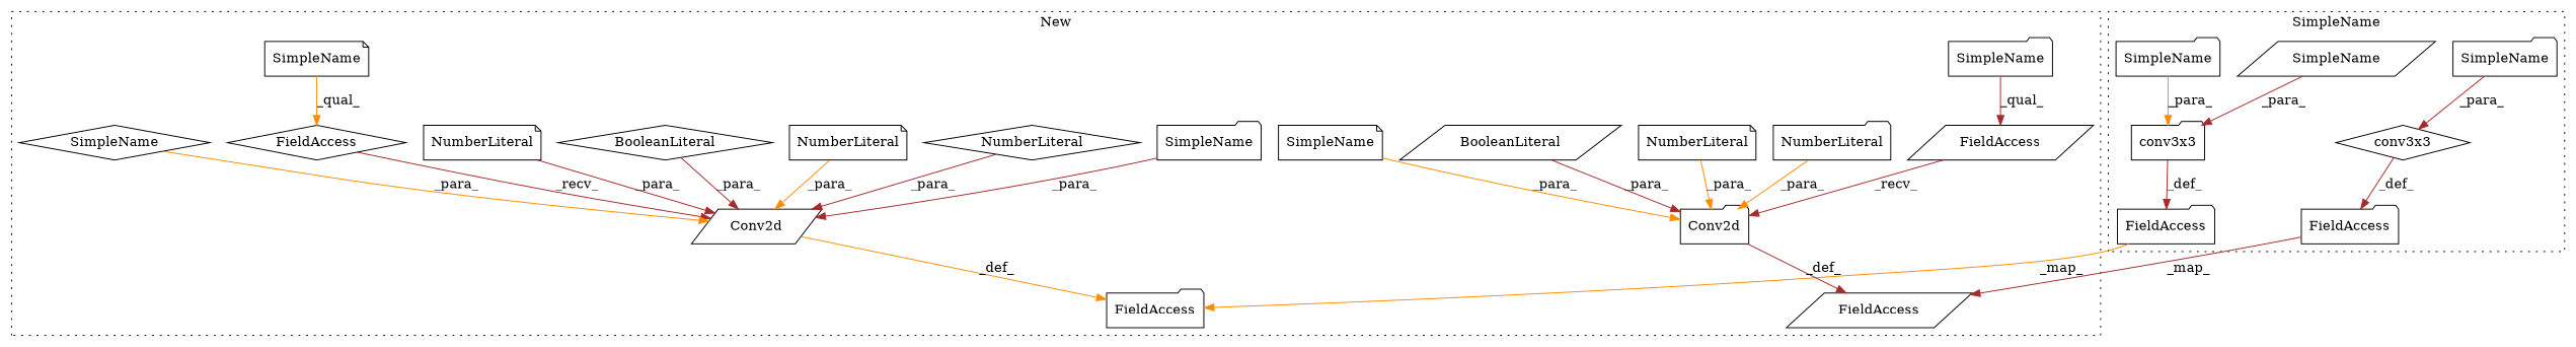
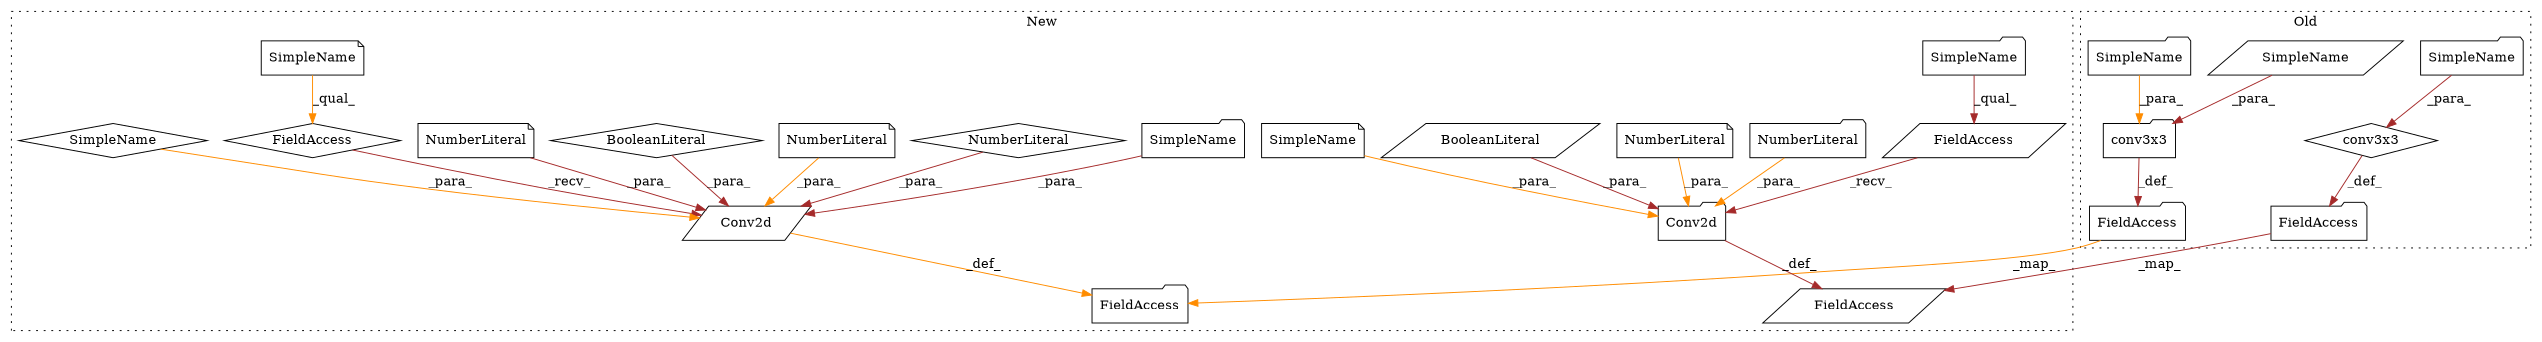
  digraph {
    node [a=42 l=6 s=1352 shape=folder]
    edge [color=brown]
    n1 [a=32 l="8,1" label=conv3x3 s="1493,1514"]
    n2 [a=22 l=10 label=FieldAccess s=1482]
    n3 [a=32 l="8,1" label=conv3x3 s="1401,1432" shape=diamond]
    n4 [a=22 l=10 label=FieldAccess s=1390]
    n5 [label=SimpleName s=1501 shape=parallelogram]
    n6 [label=SimpleName s=1419]
    n7 [label=SimpleName s=1508]
    n8 [a=32 l="7,1" label=Conv2d s="1361,1393" shape=parallelogram]
    n9 [a=34 l=1 label=NumberLiteral s=1384 shape=diamond]
    n10 [a=34 l=1 label=NumberLiteral s=1382 shape=note]
    n11 [a=22 l=8 label=FieldAccess shape=diamond]
    n12 [a=9 l=5 label=BooleanLiteral s=1388 shape=diamond]
    n13 [a=34 l=1 label=NumberLiteral s=1386 shape=note]
    n14 [a=22 l=10 label=FieldAccess s=1341]
    n15 [a=32 l="7,1" label=Conv2d s="1251,1291"]
    n16 [a=34 l=1 label=NumberLiteral s=1275]
    n17 [a=34 l=1 label=NumberLiteral s=1284 shape=note]
    n18 [a=22 l=8 label=FieldAccess s=1242 shape=parallelogram]
    n19 [a=9 l=5 label=BooleanLiteral s=1286 shape=parallelogram]
    n20 [a=22 l=10 label=FieldAccess s=1231 shape=parallelogram]
    n21 [l=5 label=SimpleName shape=note]
    n22 [l=5 label=SimpleName s=1242]
    n23 [label=SimpleName s=1375 shape=diamond]
    n24 [label=SimpleName s=1368]
    n25 [label=SimpleName s=1268 shape=note]
    subgraph cluster_1 {
-     label=SimpleName
+     label=Old
      style=dotted
      n1
      n2
      n3
      n4
      n5
      n6
      n7
    }
    subgraph cluster_2 {
      label=New
      style=dotted
      n8
      n9
      n10
      n11
      n12
      n13
      n14
      n15
      n16
      n17
      n18
      n19
      n20
      n21
      n22
      n23
      n24
      n25
    }
    n1 -> n2 [label=_def_]
    n2 -> n14 [label=_map_ color=darkorange]
    n3 -> n4 [label=_def_]
    n4 -> n20 [label=_map_]
    n5 -> n1 [label=_para_]
    n6 -> n3 [label=_para_]
    n7 -> n1 [label=_para_ color=darkorange]
    n8 -> n14 [label=_def_ color=darkorange]
    n9 -> n8 [label=_para_]
    n10 -> n8 [label=_para_ color=darkorange]
    n11 -> n8 [label=_recv_]
    n12 -> n8 [label=_para_]
    n13 -> n8 [label=_para_]
    n15 -> n20 [label=_def_]
    n16 -> n15 [label=_para_ color=darkorange]
    n17 -> n15 [label=_para_ color=darkorange]
    n18 -> n15 [label=_recv_]
    n19 -> n15 [label=_para_]
    n21 -> n11 [label=_qual_ color=darkorange]
    n22 -> n18 [label=_qual_]
    n23 -> n8 [label=_para_ color=darkorange]
    n24 -> n8 [label=_para_]
    n25 -> n15 [label=_para_ color=darkorange]
  }
